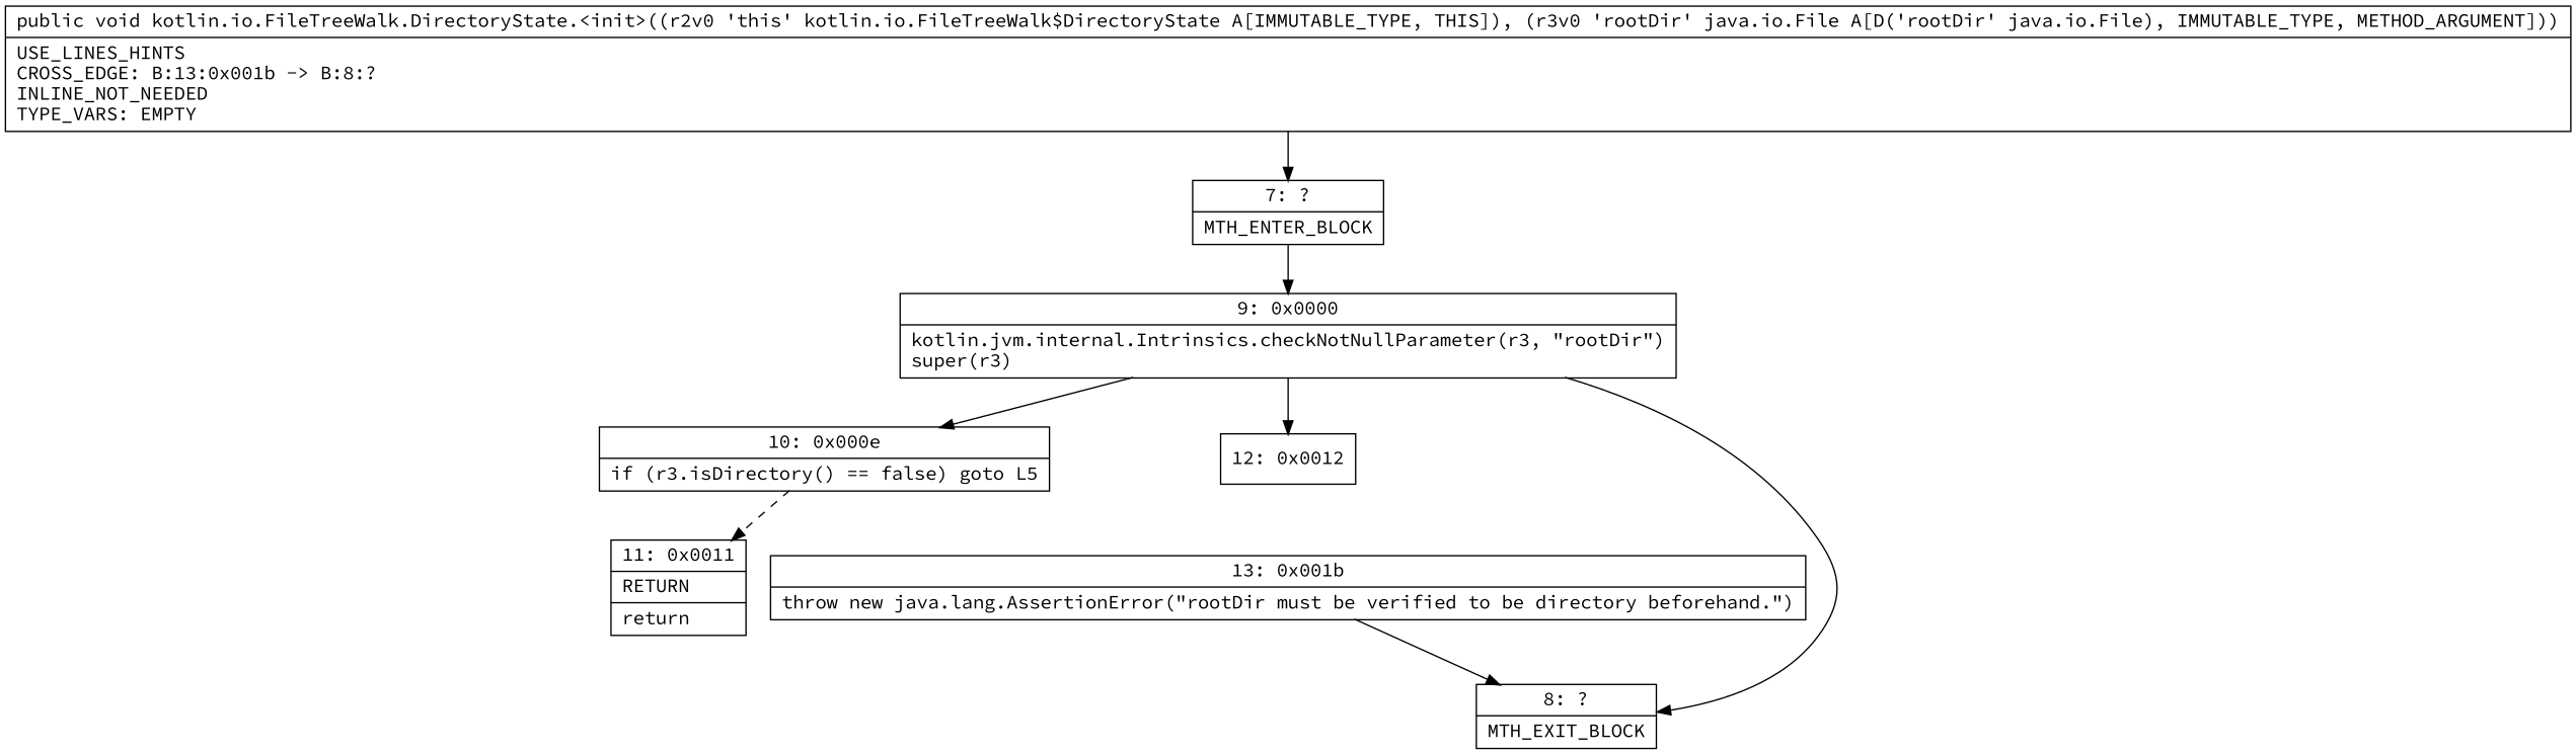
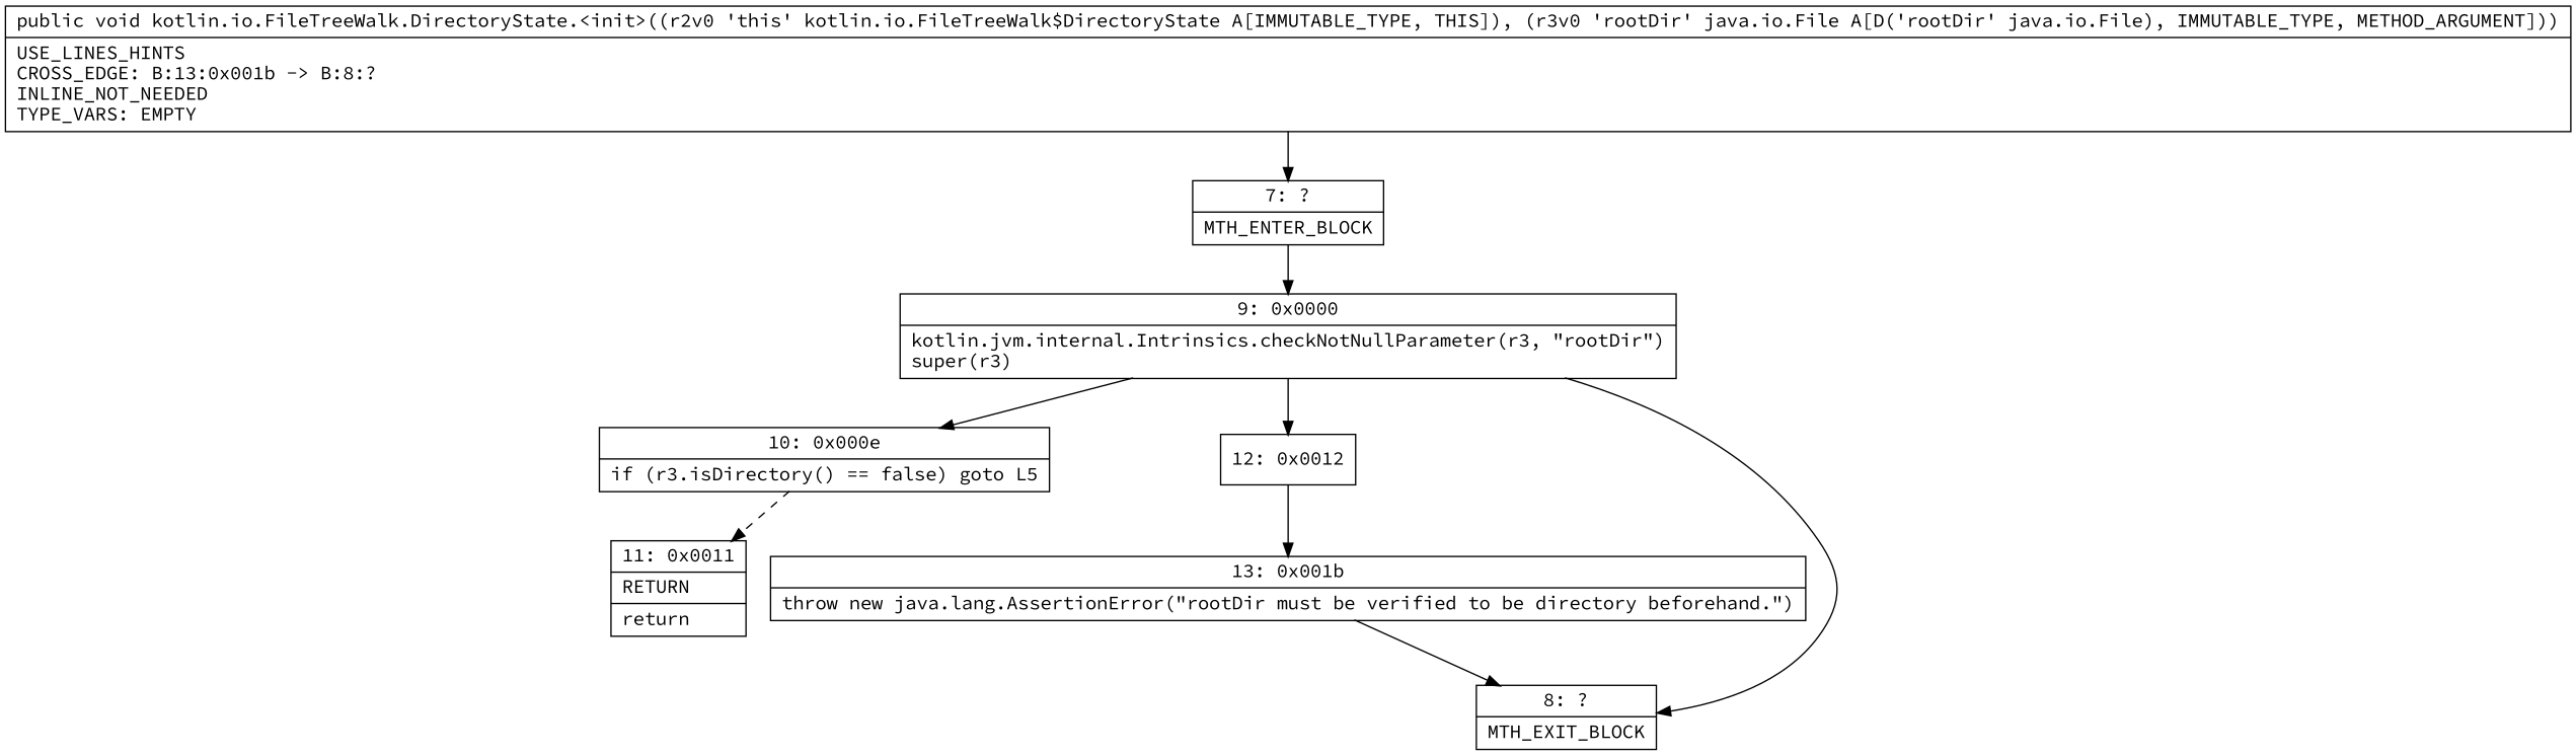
  digraph {
    fontname="Source Code Pro"
    node [fontname="Source Code Pro" shape=record]
    edge [fontname="Source Code Pro"]
    n1 [label="{7\:\ ?|MTH_ENTER_BLOCK\l}"]
    n2 [label="{9\:\ 0x0000|kotlin.jvm.internal.Intrinsics.checkNotNullParameter(r3, \"rootDir\")\lsuper(r3)\l}"]
    n3 [label="{10\:\ 0x000e|if (r3.isDirectory() == false) goto L5\l}"]
    n4 [label="{12\:\ 0x0012}"]
    n5 [label="{8\:\ ?|MTH_EXIT_BLOCK\l}"]
    n6 [label="{11\:\ 0x0011|RETURN\l|return\l}"]
    n7 [label="{13\:\ 0x001b|throw new java.lang.AssertionError(\"rootDir must be verified to be directory beforehand.\")\l}"]
    n8 [label="{public void kotlin.io.FileTreeWalk.DirectoryState.\<init\>((r2v0 'this' kotlin.io.FileTreeWalk$DirectoryState A[IMMUTABLE_TYPE, THIS]), (r3v0 'rootDir' java.io.File A[D('rootDir' java.io.File), IMMUTABLE_TYPE, METHOD_ARGUMENT]))  | USE_LINES_HINTS\lCROSS_EDGE: B:13:0x001b \-\> B:8:?\lINLINE_NOT_NEEDED\lTYPE_VARS: EMPTY\l}"]
    n1 -> n2
    n2 -> n3
    n2 -> n4
    n2 -> n5
    n3 -> n6 [style=dashed]
+   n4 -> n7
    n7 -> n5
    n8 -> n1
  }
